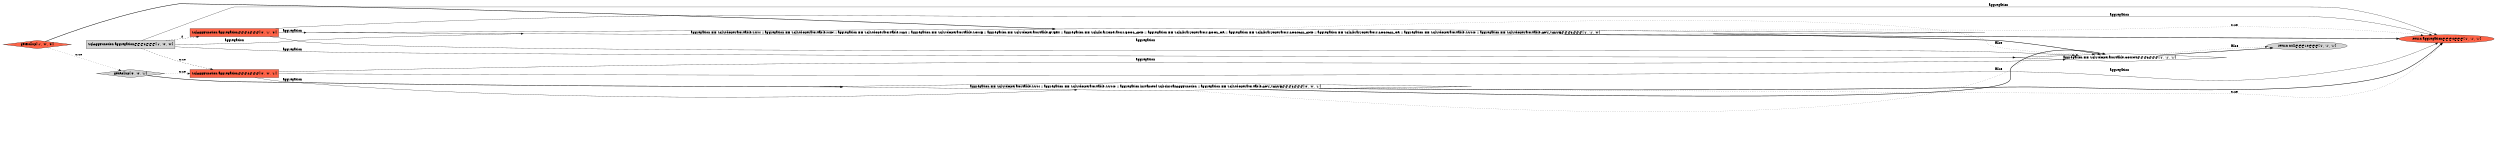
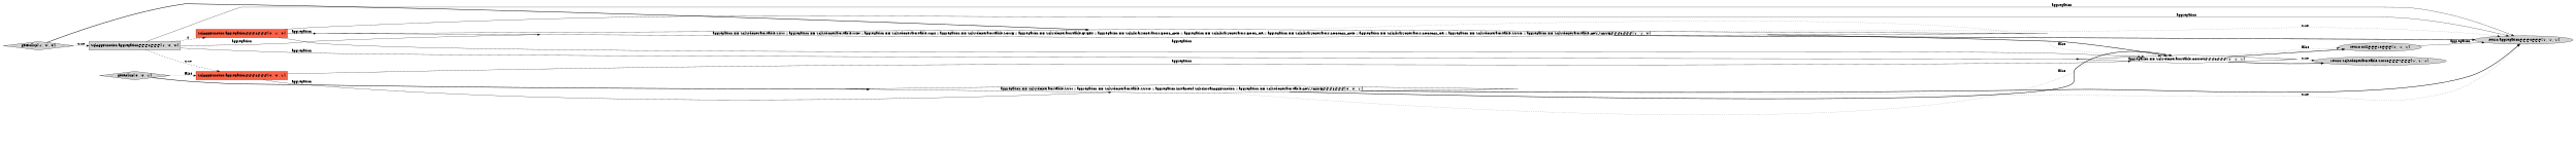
  digraph {
    rankdir=LR
    node [fillcolor=lightgray shape=diamond style=filled]
    edge [style=solid]
-   n1 [fillcolor=tomato label="return aggregation@@@4@@@['1', '1', '1']" shape=ellipse]
-   n2 [fillcolor=tomato label="getRollup['1', '0', '0']"]
+   n1 [label="return aggregation@@@4@@@['1', '1', '1']" shape=ellipse]
+   n2 [label="getRollup['1', '0', '0']"]
    n3 [label="SqlAggFunction aggregation@@@2@@@['1', '0', '0']" shape=box]
    n4 [fillcolor=white label="aggregation == SqlStdOperatorTable.SUM || aggregation == SqlStdOperatorTable.MIN || aggregation == SqlStdOperatorTable.MAX || aggregation == SqlStdOperatorTable.SOME || aggregation == SqlStdOperatorTable.EVERY || aggregation == SqlLibraryOperators.BOOL_AND || aggregation == SqlLibraryOperators.BOOL_OR || aggregation == SqlLibraryOperators.LOGICAL_AND || aggregation == SqlLibraryOperators.LOGICAL_OR || aggregation == SqlStdOperatorTable.SUM0 || aggregation == SqlStdOperatorTable.ANY_VALUE@@@3@@@['1', '1', '0']"]
    n5 [fillcolor=tomato label="SqlAggFunction aggregation@@@2@@@['0', '0', '1']" shape=box]
    n6 [fillcolor=white label="aggregation == SqlStdOperatorTable.COUNT@@@6@@@['1', '1', '1']"]
    n7 [fillcolor=tomato label="SqlAggFunction aggregation@@@2@@@['0', '1', '0']" shape=box]
+   n8 [label="return SqlStdOperatorTable.SUM0@@@7@@@['1', '1', '1']" shape=ellipse]
    n9 [fillcolor=white label="aggregation == SqlStdOperatorTable.SUM || aggregation == SqlStdOperatorTable.SUM0 || aggregation instanceof SqlMinMaxAggFunction || aggregation == SqlStdOperatorTable.ANY_VALUE@@@3@@@['0', '0', '1']"]
    n10 [label="return null@@@10@@@['1', '1', '1']" shape=ellipse]
    n11 [label="getRollup['0', '0', '1']"]
-   n2 -> n11 [label=true style=dotted]
+   n2 -> n3 [label=true style=dotted]
    n2 -> n4 [style=bold]
    n3 -> n1 [label=aggregation]
    n3 -> n4 [label=aggregation]
    n3 -> n5 [label=true style=dashed]
    n3 -> n6 [label=aggregation]
    n3 -> n7 [label=2 style=dashed]
    n4 -> n1 [label=true style=dotted]
    n4 -> n1 [style=bold]
    n4 -> n6 [label=false style=dotted]
    n4 -> n6 [style=bold]
-   n5 -> n1 [label=aggregation]
+   n10 -> n1 [label=aggregation]
    n5 -> n6 [label=aggregation]
    n5 -> n9 [label=aggregation]
+   n6 -> n8 [style=bold]
+   n6 -> n8 [label=true style=dotted]
    n6 -> n10 [style=bold]
    n6 -> n10 [label=false style=dotted]
    n7 -> n1 [label=aggregation]
    n7 -> n4 [label=aggregation]
    n7 -> n6 [label=aggregation]
    n9 -> n1 [style=bold]
    n9 -> n1 [label=true style=dotted]
    n9 -> n6 [style=bold]
    n9 -> n6 [label=false style=dotted]
-   n11 -> n5 [label=true style=dotted]
+   n11 -> n5 [label=false style=dotted]
    n11 -> n9 [style=bold]
  }
